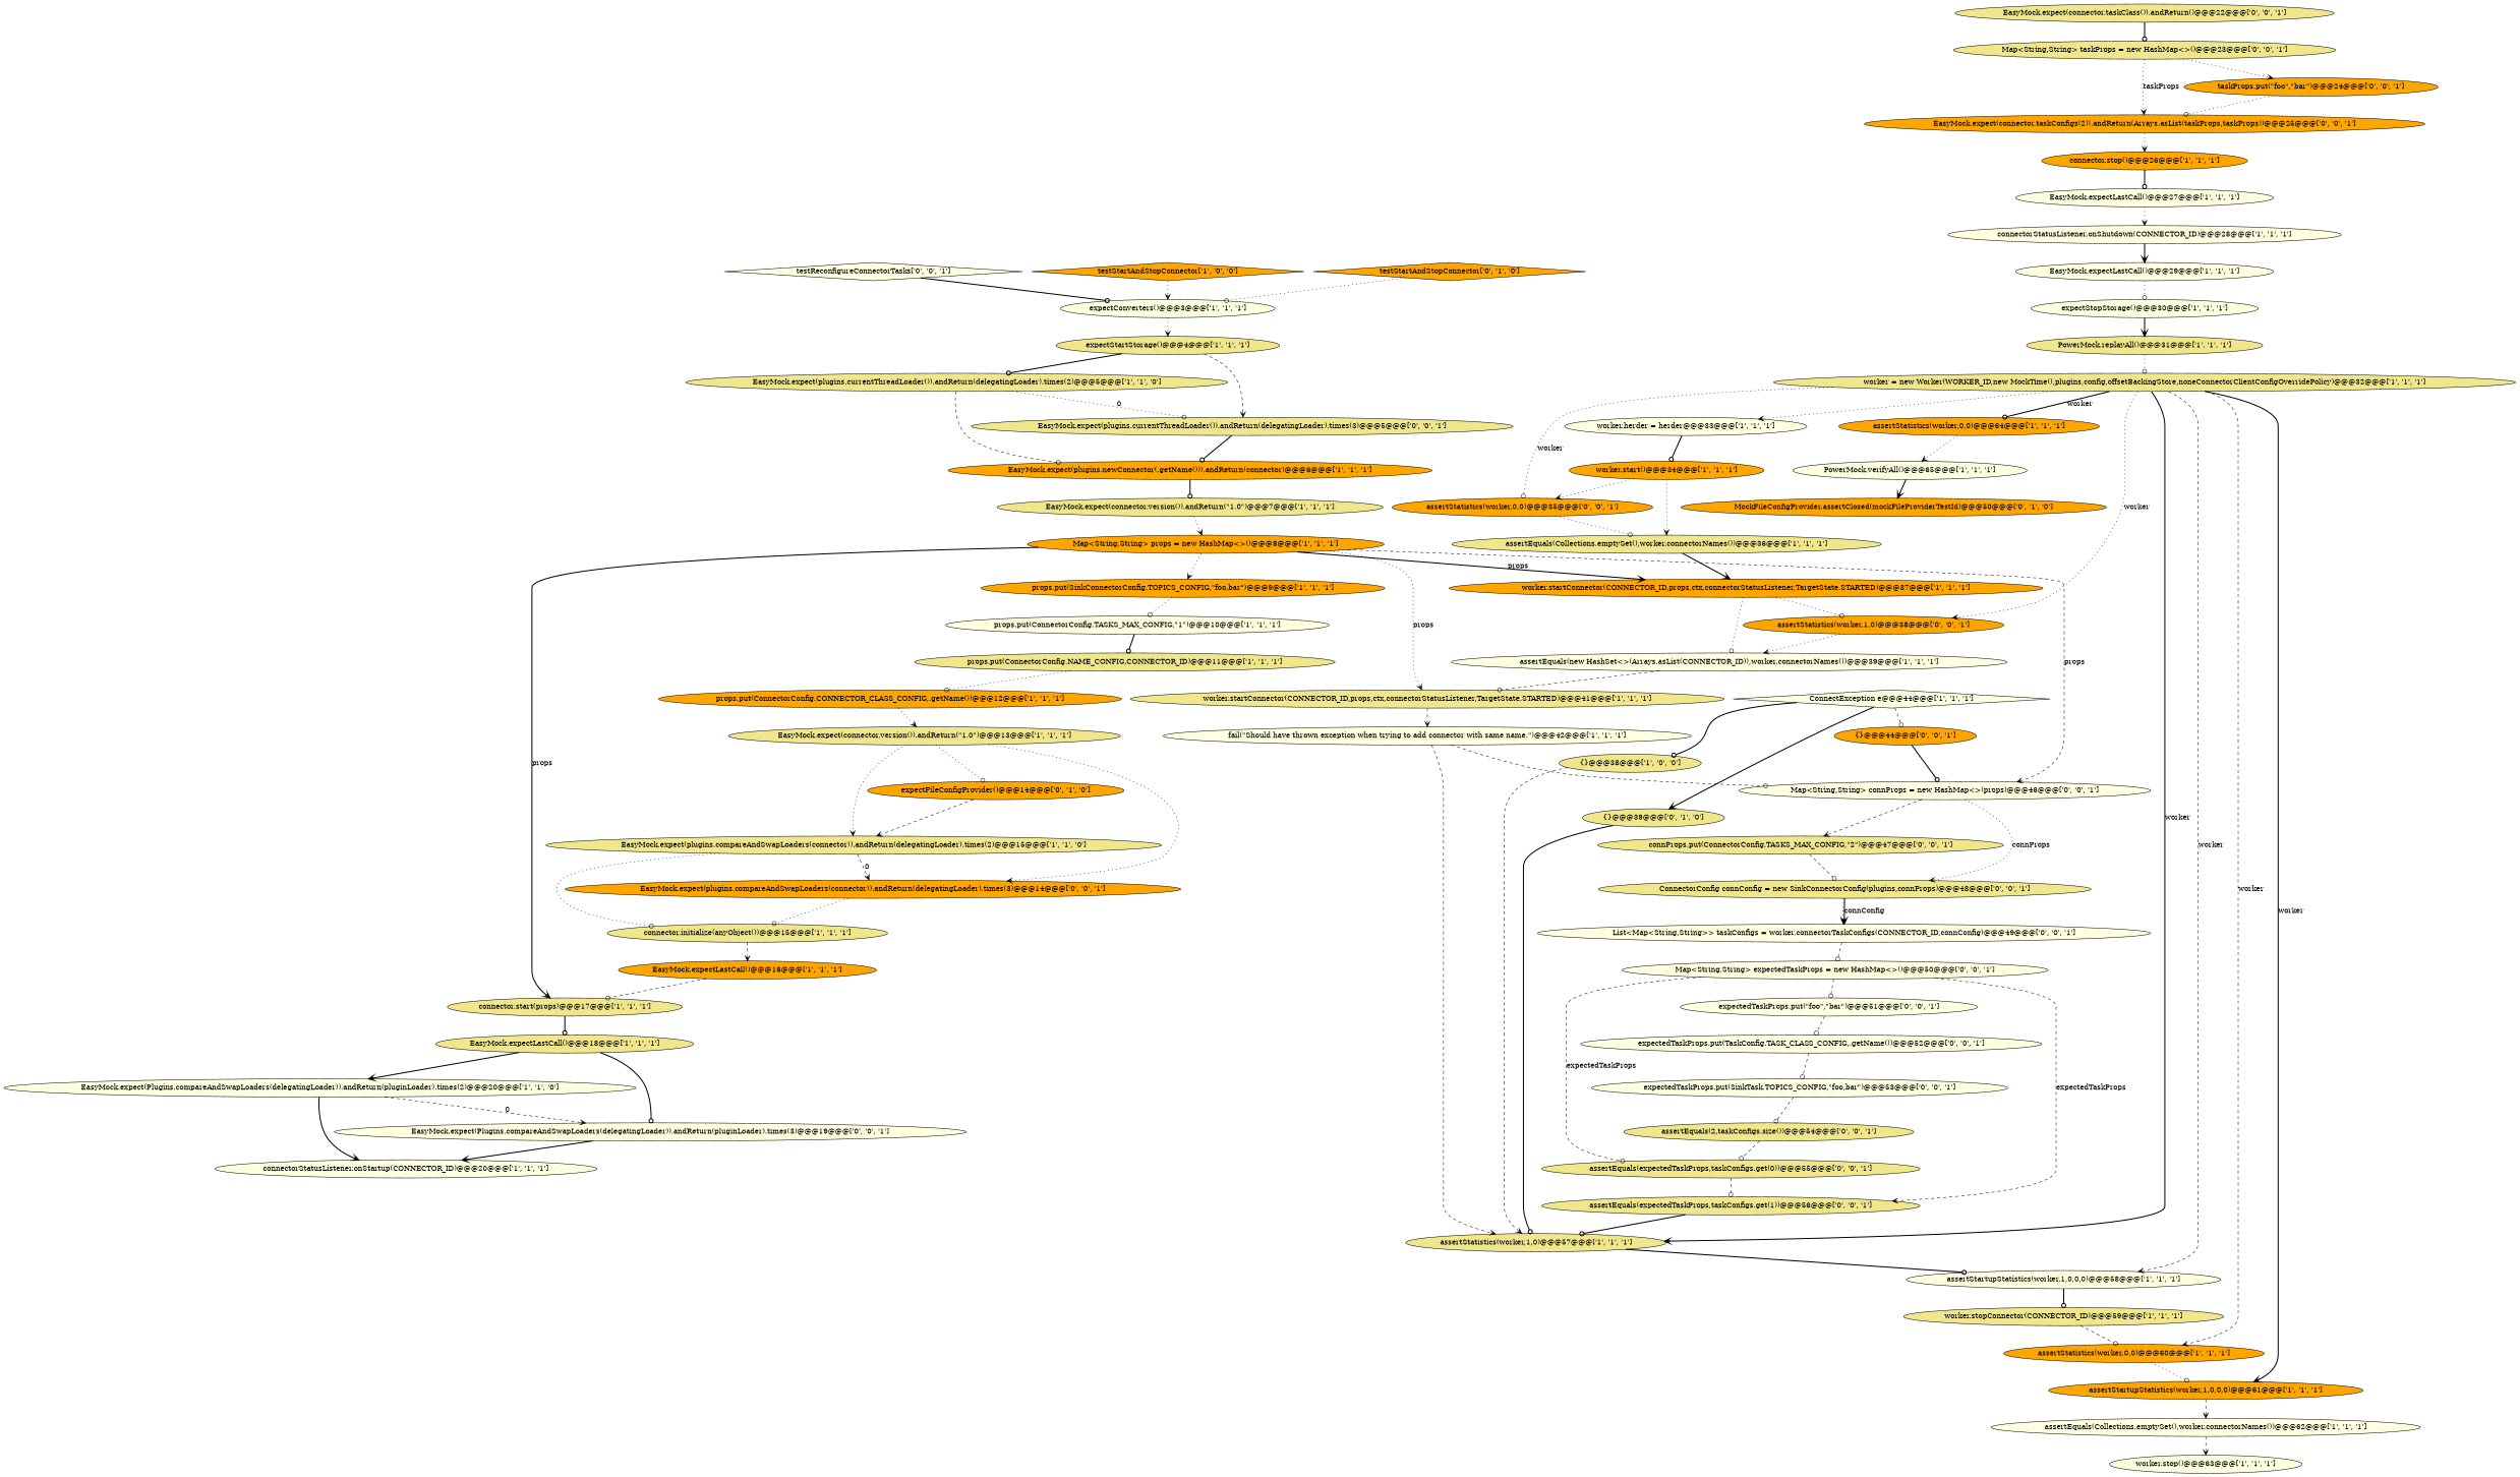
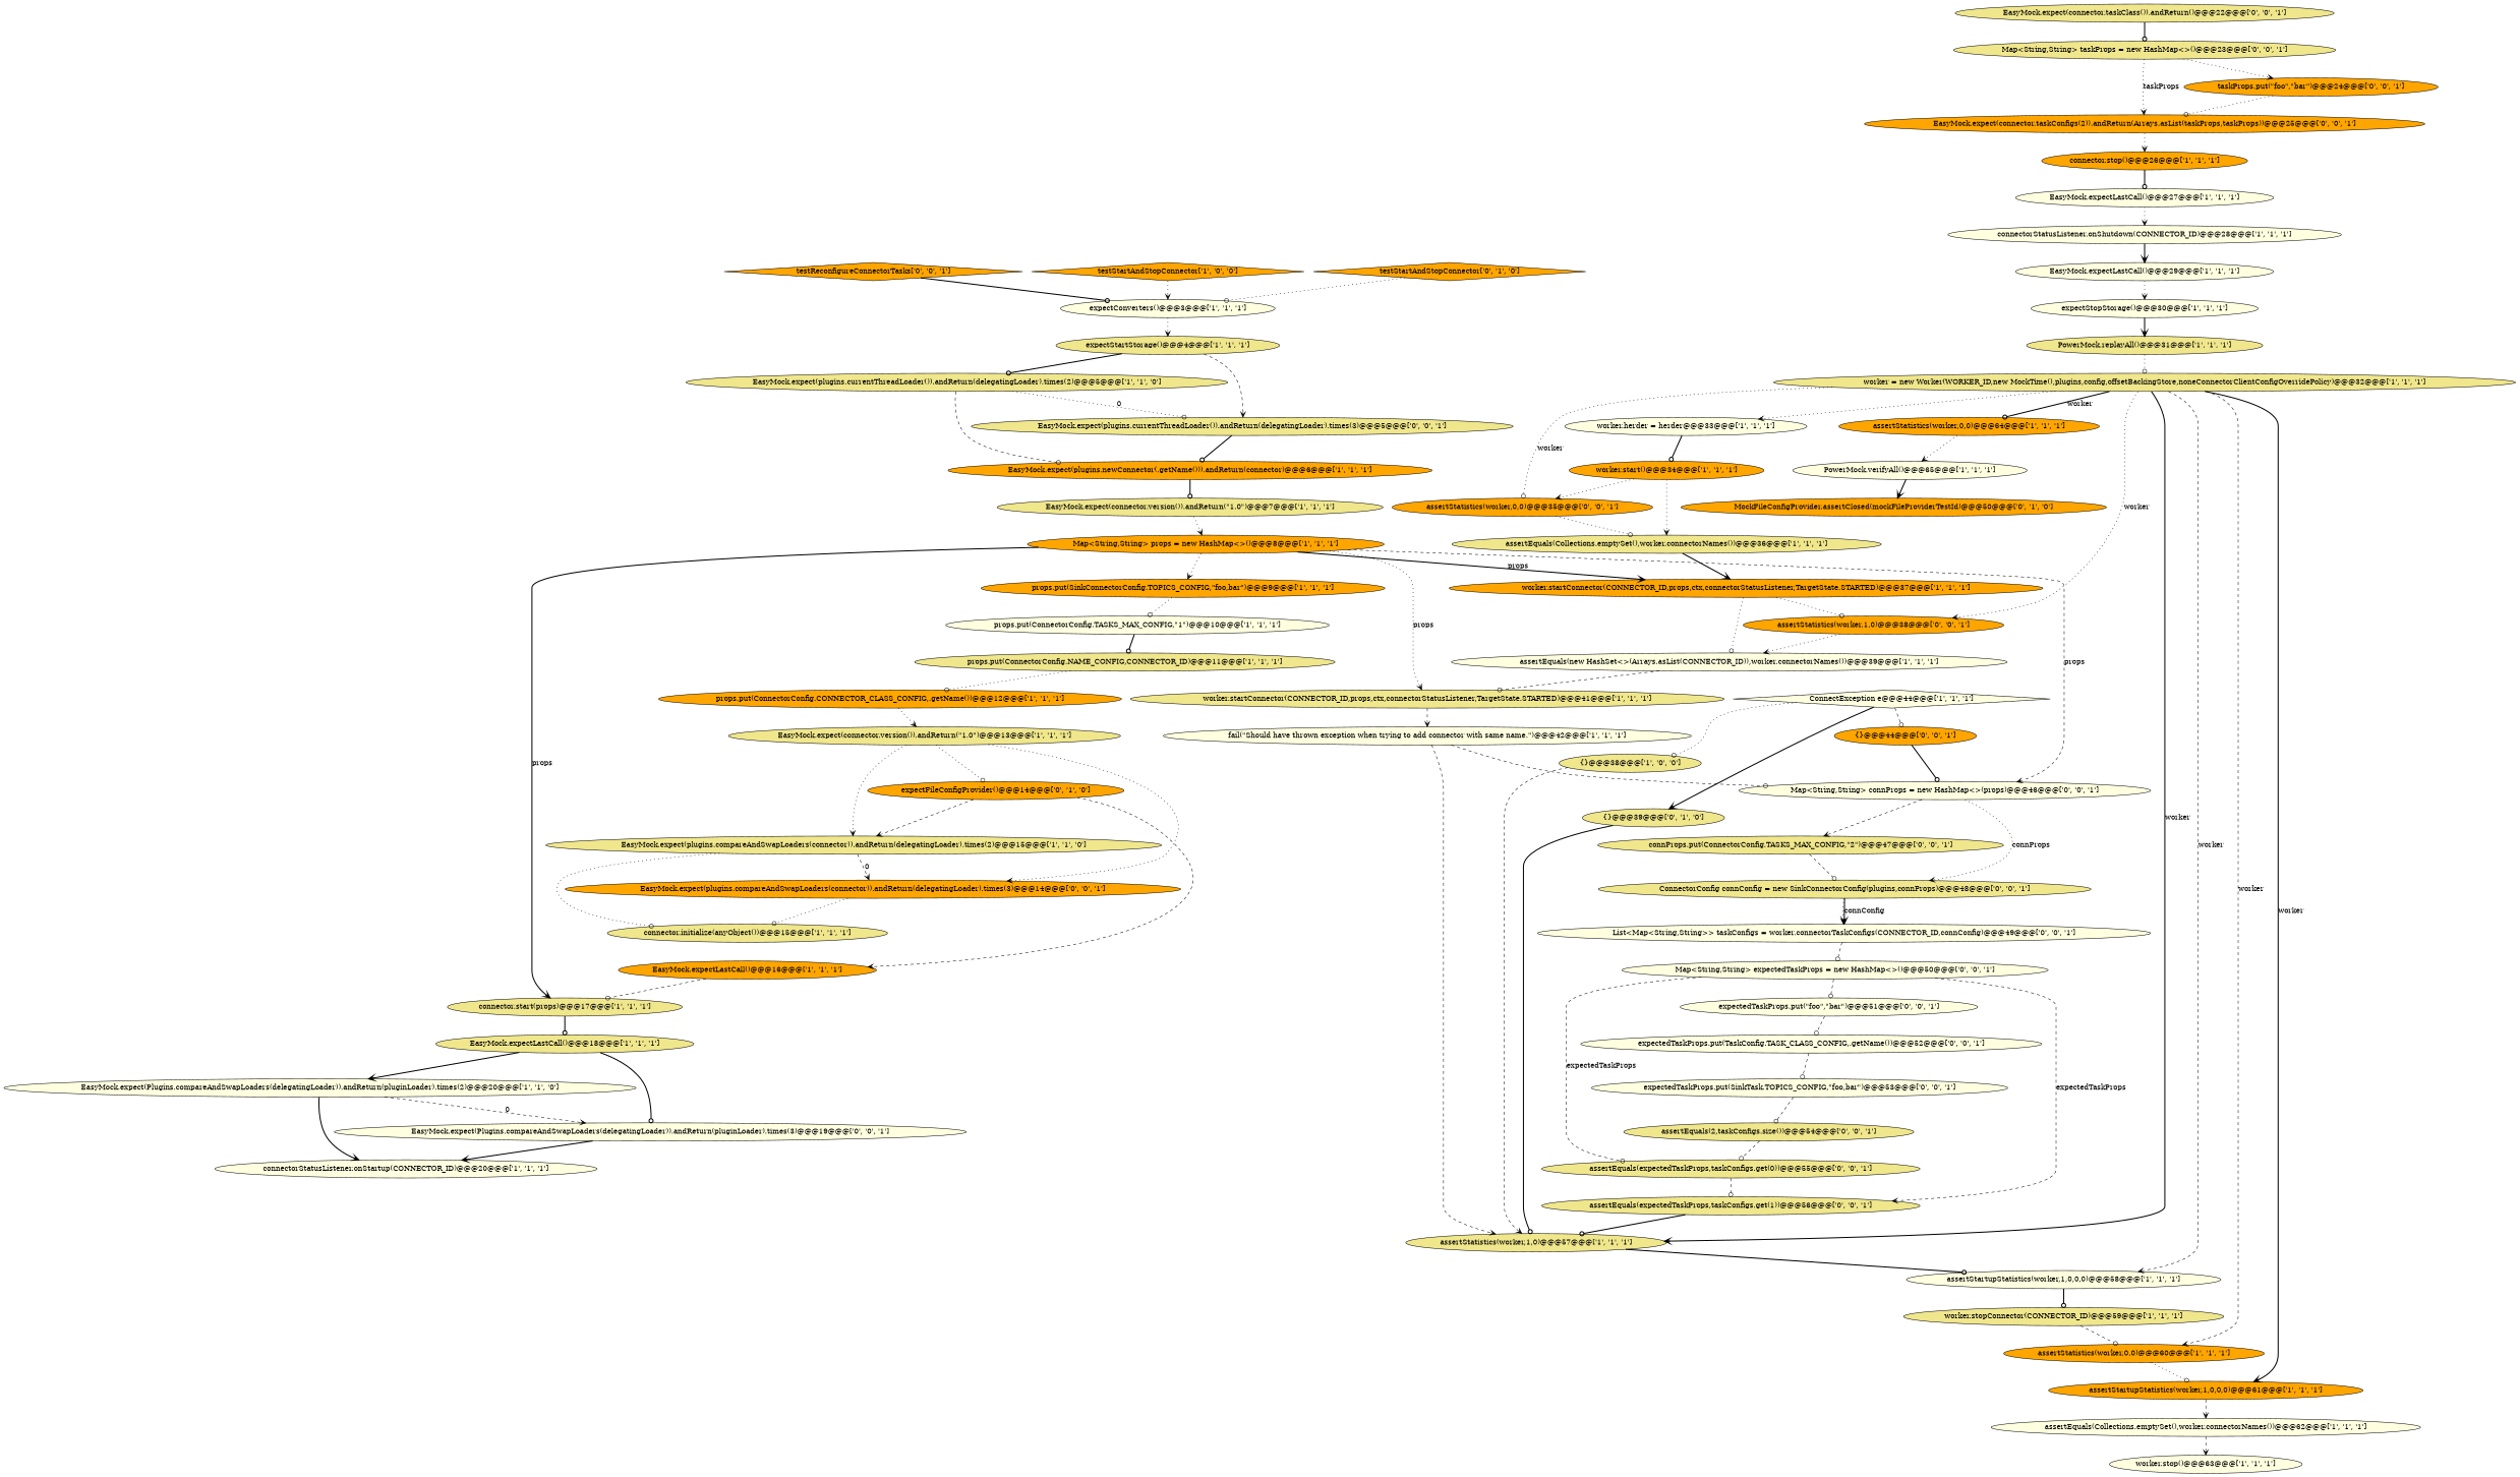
  digraph {
    node [fillcolor=khaki shape=ellipse style=filled]
    edge [arrowhead=vee style=dotted]
    n1 [label="Map<String,String> taskProps = new HashMap<>()@@@23@@@['0', '0', '1']"]
    n2 [fillcolor=orange label="taskProps.put(\"foo\",\"bar\")@@@24@@@['0', '0', '1']"]
    n3 [fillcolor=orange label="EasyMock.expect(connector.taskConfigs(2)).andReturn(Arrays.asList(taskProps,taskProps))@@@25@@@['0', '0', '1']"]
    n4 [fillcolor=orange label="connector.stop()@@@26@@@['1', '1', '1']"]
    n5 [fillcolor=lightyellow label="EasyMock.expect(Plugins.compareAndSwapLoaders(delegatingLoader)).andReturn(pluginLoader).times(3)@@@19@@@['0', '0', '1']"]
    n6 [fillcolor=lightyellow label="connectorStatusListener.onStartup(CONNECTOR_ID)@@@20@@@['1', '1', '1']"]
    n7 [label="EasyMock.expect(plugins.currentThreadLoader()).andReturn(delegatingLoader).times(2)@@@5@@@['1', '1', '0']"]
    n8 [fillcolor=orange label="EasyMock.expect(plugins.newConnector(.getName())).andReturn(connector)@@@6@@@['1', '1', '1']"]
    n9 [label="EasyMock.expect(plugins.currentThreadLoader()).andReturn(delegatingLoader).times(3)@@@5@@@['0', '0', '1']"]
    n10 [label="EasyMock.expect(connector.version()).andReturn(\"1.0\")@@@7@@@['1', '1', '1']"]
    n11 [fillcolor=lightyellow label="expectedTaskProps.put(SinkTask.TOPICS_CONFIG,\"foo,bar\")@@@53@@@['0', '0', '1']"]
    n12 [label="assertEquals(2,taskConfigs.size())@@@54@@@['0', '0', '1']"]
    n13 [label="assertEquals(expectedTaskProps,taskConfigs.get(0))@@@55@@@['0', '0', '1']"]
    n14 [label="connector.start(props)@@@17@@@['1', '1', '1']"]
    n15 [label="EasyMock.expectLastCall()@@@18@@@['1', '1', '1']"]
    n16 [fillcolor=lightyellow label="EasyMock.expect(Plugins.compareAndSwapLoaders(delegatingLoader)).andReturn(pluginLoader).times(2)@@@20@@@['1', '1', '0']"]
    n17 [fillcolor=lightyellow label="expectConverters()@@@3@@@['1', '1', '1']"]
    n18 [label="expectStartStorage()@@@4@@@['1', '1', '1']"]
    n19 [fillcolor=lightyellow label="EasyMock.expectLastCall()@@@27@@@['1', '1', '1']"]
    n20 [fillcolor=lightyellow label="connectorStatusListener.onShutdown(CONNECTOR_ID)@@@28@@@['1', '1', '1']"]
    n21 [fillcolor=lightyellow label="assertStartupStatistics(worker,1,0,0,0)@@@58@@@['1', '1', '1']"]
    n22 [label="worker.stopConnector(CONNECTOR_ID)@@@59@@@['1', '1', '1']"]
    n23 [fillcolor=orange label="assertStatistics(worker,0,0)@@@60@@@['1', '1', '1']"]
    n24 [fillcolor=orange label="worker.startConnector(CONNECTOR_ID,props,ctx,connectorStatusListener,TargetState.STARTED)@@@37@@@['1', '1', '1']"]
    n25 [fillcolor=orange label="assertStatistics(worker,1,0)@@@38@@@['0', '0', '1']"]
    n26 [fillcolor=lightyellow label="assertEquals(new HashSet<>(Arrays.asList(CONNECTOR_ID)),worker.connectorNames())@@@39@@@['1', '1', '1']"]
    n27 [label="worker.startConnector(CONNECTOR_ID,props,ctx,connectorStatusListener,TargetState.STARTED)@@@41@@@['1', '1', '1']"]
    n28 [fillcolor=lightyellow label="expectStopStorage()@@@30@@@['1', '1', '1']"]
    n29 [label="PowerMock.replayAll()@@@31@@@['1', '1', '1']"]
    n30 [label="worker = new Worker(WORKER_ID,new MockTime(),plugins,config,offsetBackingStore,noneConnectorClientConfigOverridePolicy)@@@32@@@['1', '1', '1']"]
    n31 [fillcolor=orange label="assertStartupStatistics(worker,1,0,0,0)@@@61@@@['1', '1', '1']"]
    n32 [label="assertStatistics(worker,1,0)@@@57@@@['1', '1', '1']"]
    n33 [fillcolor=lightyellow label="worker.herder = herder@@@33@@@['1', '1', '1']"]
    n34 [fillcolor=orange label="assertStatistics(worker,0,0)@@@64@@@['1', '1', '1']"]
    n35 [fillcolor=orange label="assertStatistics(worker,0,0)@@@35@@@['0', '0', '1']"]
    n36 [label="assertEquals(expectedTaskProps,taskConfigs.get(1))@@@56@@@['0', '0', '1']"]
    n37 [fillcolor=lightyellow label="assertEquals(Collections.emptySet(),worker.connectorNames())@@@62@@@['1', '1', '1']"]
    n38 [fillcolor=lightyellow label="worker.stop()@@@63@@@['1', '1', '1']"]
    n39 [label="{}@@@38@@@['1', '0', '0']"]
    n40 [fillcolor=orange label="Map<String,String> props = new HashMap<>()@@@8@@@['1', '1', '1']"]
    n41 [fillcolor=orange label="expectFileConfigProvider()@@@14@@@['0', '1', '0']"]
    n42 [label="EasyMock.expect(plugins.compareAndSwapLoaders(connector)).andReturn(delegatingLoader).times(2)@@@15@@@['1', '1', '0']"]
    n43 [fillcolor=orange label="EasyMock.expect(plugins.compareAndSwapLoaders(connector)).andReturn(delegatingLoader).times(3)@@@14@@@['0', '0', '1']"]
    n44 [label="connector.initialize(anyObject())@@@15@@@['1', '1', '1']"]
    n45 [fillcolor=lightyellow label="EasyMock.expectLastCall()@@@29@@@['1', '1', '1']"]
    n46 [fillcolor=orange label="props.put(ConnectorConfig.CONNECTOR_CLASS_CONFIG,.getName())@@@12@@@['1', '1', '1']"]
    n47 [label="EasyMock.expect(connector.version()).andReturn(\"1.0\")@@@13@@@['1', '1', '1']"]
    n48 [fillcolor=orange label="worker.start()@@@34@@@['1', '1', '1']"]
    n49 [label="assertEquals(Collections.emptySet(),worker.connectorNames())@@@36@@@['1', '1', '1']"]
    n50 [fillcolor=orange label="EasyMock.expectLastCall()@@@16@@@['1', '1', '1']"]
    n51 [label="ConnectorConfig connConfig = new SinkConnectorConfig(plugins,connProps)@@@48@@@['0', '0', '1']"]
    n52 [fillcolor=lightyellow label="List<Map<String,String>> taskConfigs = worker.connectorTaskConfigs(CONNECTOR_ID,connConfig)@@@49@@@['0', '0', '1']"]
    n53 [fillcolor=lightyellow label="Map<String,String> expectedTaskProps = new HashMap<>()@@@50@@@['0', '0', '1']"]
    n54 [fillcolor=orange label="testStartAndStopConnector['1', '0', '0']" shape=diamond]
    n55 [label="connProps.put(ConnectorConfig.TASKS_MAX_CONFIG,\"2\")@@@47@@@['0', '0', '1']"]
    n56 [fillcolor=lightyellow label="expectedTaskProps.put(\"foo\",\"bar\")@@@51@@@['0', '0', '1']"]
    n57 [fillcolor=lightyellow label="expectedTaskProps.put(TaskConfig.TASK_CLASS_CONFIG,.getName())@@@52@@@['0', '0', '1']"]
    n58 [fillcolor=lightyellow label="fail(\"Should have thrown exception when trying to add connector with same name.\")@@@42@@@['1', '1', '1']"]
    n59 [fillcolor=lightyellow label="Map<String,String> connProps = new HashMap<>(props)@@@46@@@['0', '0', '1']"]
    n60 [fillcolor=lightyellow label="PowerMock.verifyAll()@@@65@@@['1', '1', '1']"]
    n61 [fillcolor=orange label="MockFileConfigProvider.assertClosed(mockFileProviderTestId)@@@50@@@['0', '1', '0']"]
    n62 [fillcolor=orange label="props.put(SinkConnectorConfig.TOPICS_CONFIG,\"foo,bar\")@@@9@@@['1', '1', '1']"]
    n63 [fillcolor=lightyellow label="props.put(ConnectorConfig.TASKS_MAX_CONFIG,\"1\")@@@10@@@['1', '1', '1']"]
    n64 [label="props.put(ConnectorConfig.NAME_CONFIG,CONNECTOR_ID)@@@11@@@['1', '1', '1']"]
    n65 [label="{}@@@39@@@['0', '1', '0']"]
    n66 [fillcolor=orange label="{}@@@44@@@['0', '0', '1']"]
    n67 [fillcolor=orange label="testStartAndStopConnector['0', '1', '0']" shape=diamond]
    n68 [label="EasyMock.expect(connector.taskClass()).andReturn()@@@22@@@['0', '0', '1']"]
-   n69 [fillcolor=lightyellow label="testReconfigureConnectorTasks['0', '0', '1']" shape=diamond]
+   n69 [fillcolor=orange label="testReconfigureConnectorTasks['0', '0', '1']" shape=diamond]
    n70 [fillcolor=lightyellow label="ConnectException e@@@44@@@['1', '1', '1']" shape=diamond]
    n1 -> n2
    n1 -> n3 [label=taskProps]
    n2 -> n3 [arrowhead=odot]
    n3 -> n4
    n4 -> n19 [arrowhead=odot style=bold]
    n5 -> n6 [style=bold]
    n7 -> n8 [arrowhead=odot style=dashed]
    n7 -> n9 [arrowhead=odot label=0]
    n8 -> n10 [arrowhead=odot style=bold]
    n9 -> n8 [arrowhead=odot style=bold]
    n10 -> n40
    n11 -> n12 [arrowhead=odot style=dashed]
    n12 -> n13 [arrowhead=odot style=dashed]
    n13 -> n36 [arrowhead=odot style=dashed]
    n14 -> n15 [arrowhead=odot style=bold]
    n15 -> n5 [arrowhead=odot style=bold]
    n15 -> n16 [style=bold]
    n16 -> n5 [label=0 style=dashed]
    n16 -> n6 [style=bold]
    n17 -> n18
    n18 -> n7 [arrowhead=odot style=bold]
    n18 -> n9 [style=dashed]
    n19 -> n20
    n20 -> n45 [style=bold]
    n21 -> n22 [arrowhead=odot style=bold]
    n22 -> n23 [arrowhead=odot style=dashed]
    n23 -> n31 [arrowhead=odot]
    n24 -> n25 [arrowhead=odot]
    n24 -> n26 [arrowhead=odot]
    n25 -> n26
    n26 -> n27 [arrowhead=odot style=dashed]
    n27 -> n58 [style=dashed]
    n28 -> n29 [style=bold]
    n29 -> n30 [arrowhead=odot]
    n30 -> n21 [label=worker style=dashed]
    n30 -> n23 [label=worker style=dashed]
    n30 -> n25 [label=worker]
    n30 -> n31 [label=worker style=bold]
    n30 -> n32 [label=worker style=bold]
    n30 -> n33
    n30 -> n34 [arrowhead=odot label=worker style=bold]
    n30 -> n35 [arrowhead=odot label=worker]
    n31 -> n37 [style=dashed]
    n32 -> n21 [arrowhead=odot style=bold]
    n33 -> n48 [arrowhead=odot style=bold]
    n34 -> n60
    n35 -> n49 [arrowhead=odot]
    n36 -> n32 [arrowhead=odot style=bold]
    n37 -> n38 [style=dashed]
    n39 -> n32 [style=dashed]
    n40 -> n14 [label=props style=bold]
    n40 -> n24 [label=props style=bold]
    n40 -> n27 [label=props]
    n40 -> n59 [label=props style=dashed]
    n40 -> n62
    n41 -> n42 [style=dashed]
    n42 -> n43 [label=0 style=dashed]
    n42 -> n44 [arrowhead=odot]
    n43 -> n44 [arrowhead=odot]
-   n44 -> n50 [style=dashed]
-   n45 -> n28 [arrowhead=odot]
+   n41 -> n50 [style=dashed]
+   n45 -> n28
    n46 -> n47
    n47 -> n41 [arrowhead=odot]
    n47 -> n42
    n47 -> n43
    n48 -> n35
    n48 -> n49
    n49 -> n24 [style=bold]
    n50 -> n14 [arrowhead=odot style=dashed]
    n51 -> n52 [label=connConfig style=bold]
    n51 -> n52
    n52 -> n53 [arrowhead=odot style=dashed]
    n53 -> n13 [arrowhead=odot label=expectedTaskProps style=dashed]
    n53 -> n36 [label=expectedTaskProps style=dashed]
    n53 -> n56 [arrowhead=odot style=dashed]
    n54 -> n17
    n55 -> n51 [arrowhead=odot style=dashed]
    n56 -> n57 [arrowhead=odot style=dashed]
    n57 -> n11 [arrowhead=odot style=dashed]
    n58 -> n32 [style=dashed]
    n58 -> n59 [arrowhead=odot style=dashed]
    n59 -> n51 [label=connProps]
    n59 -> n55 [style=dashed]
    n60 -> n61 [style=bold]
    n62 -> n63 [arrowhead=odot]
    n63 -> n64 [arrowhead=odot style=bold]
    n64 -> n46 [arrowhead=odot]
    n65 -> n32 [arrowhead=odot style=bold]
    n66 -> n59 [arrowhead=odot style=bold]
    n67 -> n17 [arrowhead=odot]
    n68 -> n1 [arrowhead=odot style=bold]
    n69 -> n17 [arrowhead=odot style=bold]
-   n70 -> n39 [arrowhead=odot style=bold]
+   n70 -> n39 [arrowhead=odot]
    n70 -> n65 [style=bold]
    n70 -> n66 [arrowhead=odot style=dashed]
  }
